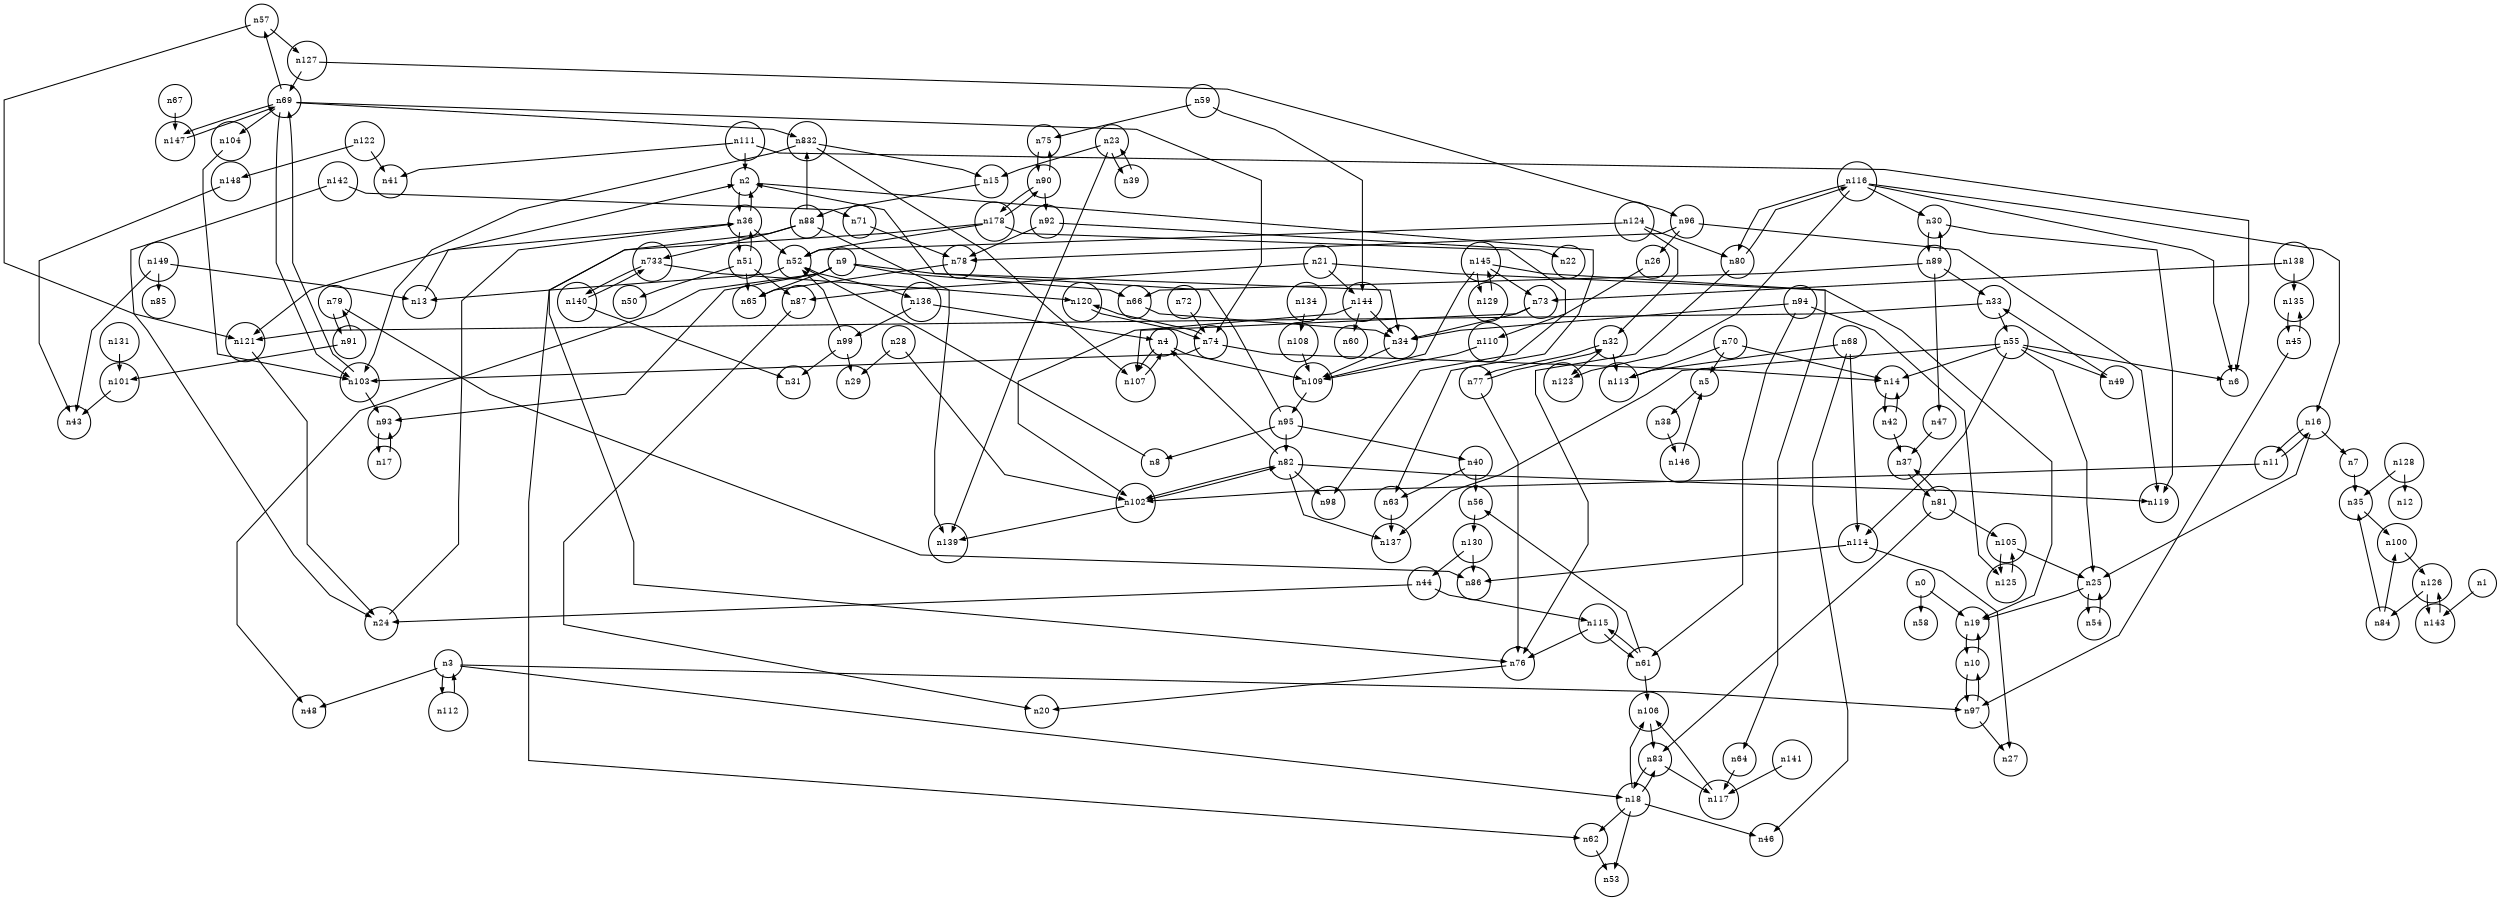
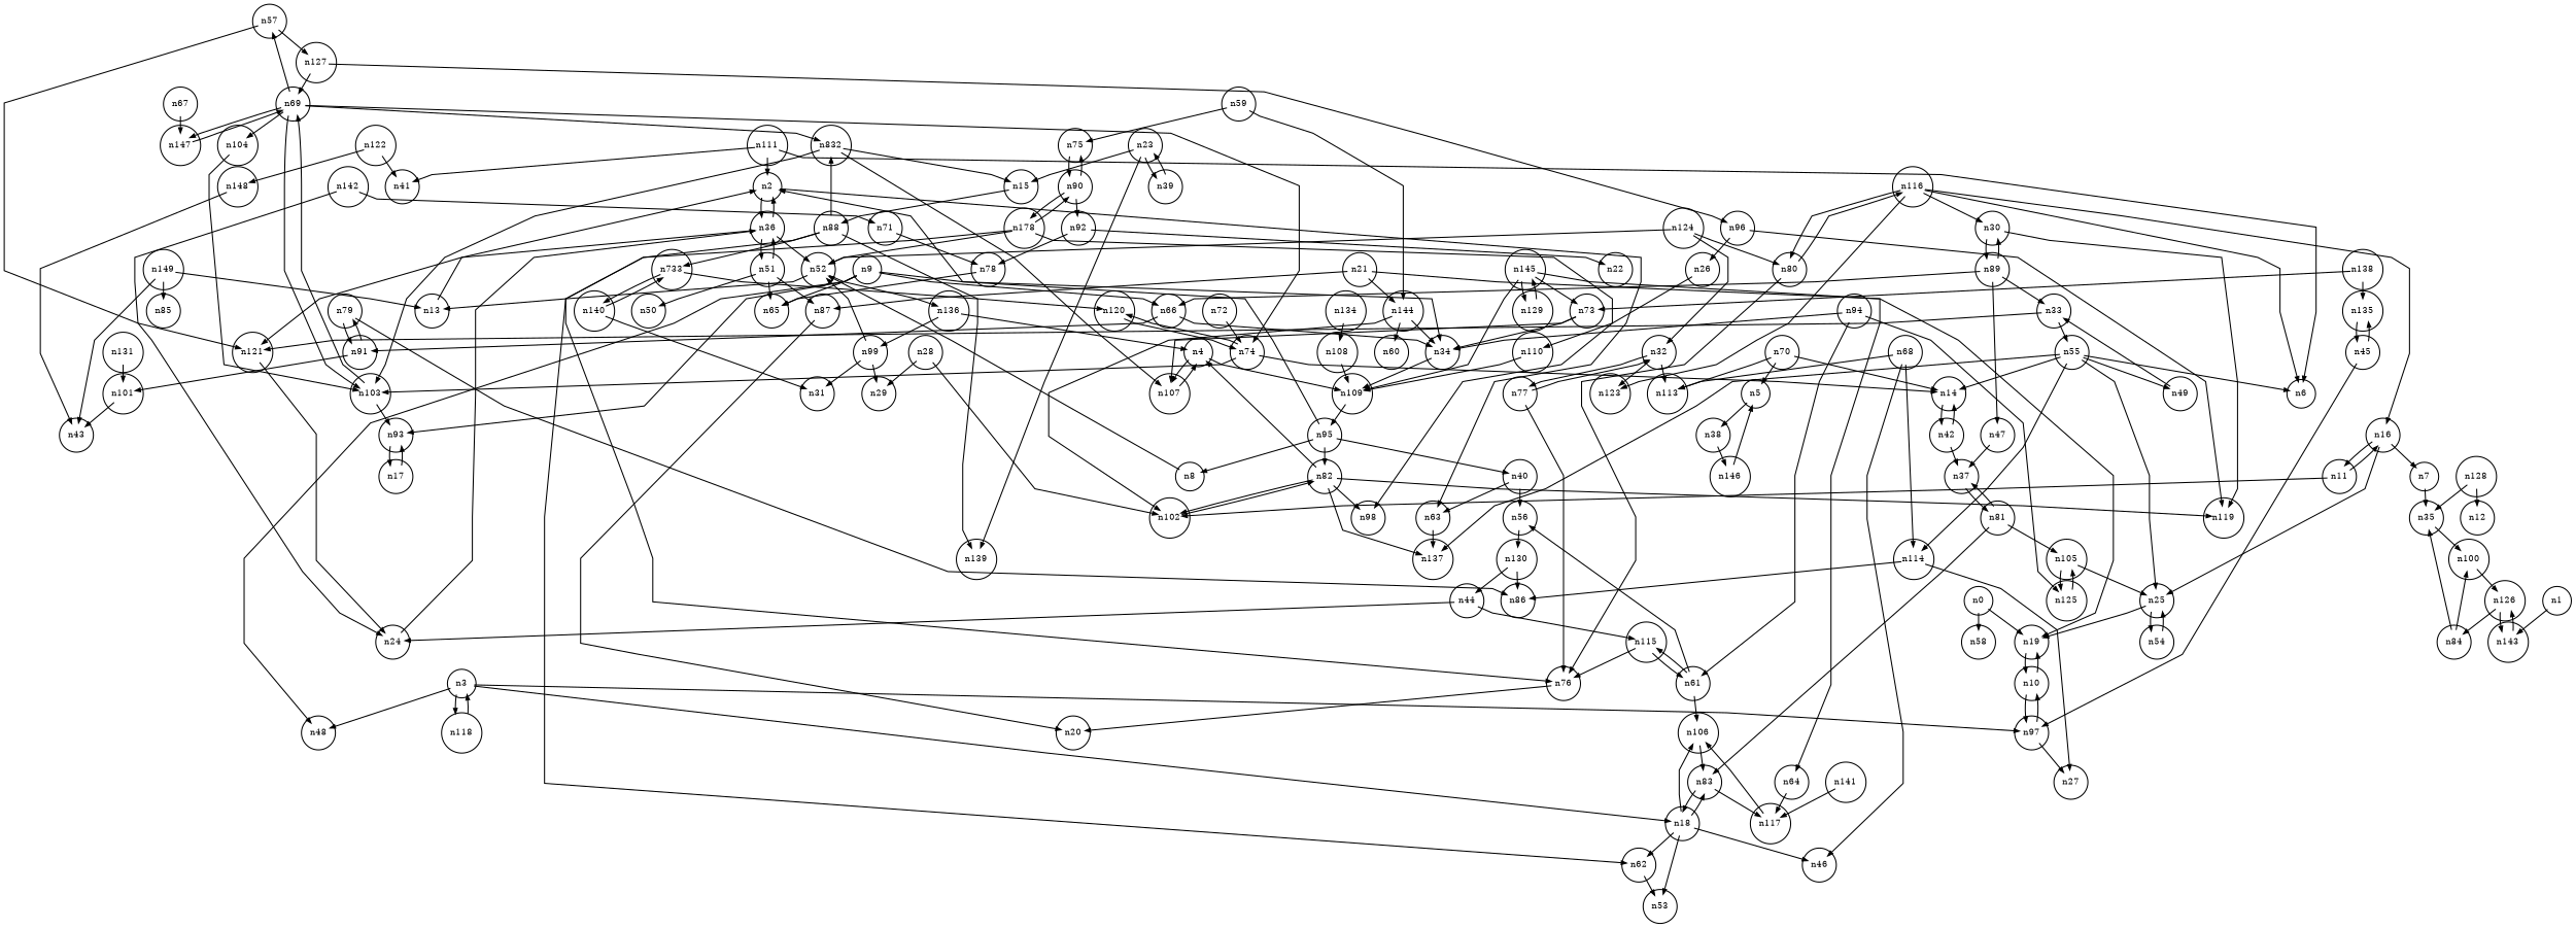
  digraph {
    fontsize=8
    nodesep=0.22
    nodesize=0.32
    ranksep=0.22
    splines=polyline
    node [fixedsize=shape fontsize=8 shape=circle]
    edge [arrowsize=0.5]
    n19 [width=0.32]
    n10 [width=0.32]
    n97 [width=0.32]
    n27 [width=0.32]
    n0 [width=0.32]
    n58 [width=0.32]
    n143 [width=0.32]
    n126 [width=0.32]
    n84 [width=0.32]
    n35 [width=0.32]
    n100 [width=0.32]
    n1 [width=0.32]
    n36 [width=0.32]
    n51 [width=0.32]
    n52 [width=0.32]
    n121 [width=0.32]
    n2 [width=0.32]
    n65 [width=0.32]
    n87 [width=0.32]
    n50 [width=0.32]
    n13 [width=0.32]
    n136 [width=0.32]
    n24 [width=0.32]
    n63 [width=0.32]
    n20 [width=0.32]
    n4 [width=0.32]
    n99 [width=0.32]
    n137 [width=0.32]
    n18 [width=0.32]
    n46 [width=0.32]
    n53 [width=0.32]
    n62 [width=0.32]
    n106 [width=0.32]
    n83 [width=0.32]
    n117 [width=0.32]
    n3 [width=0.32]
    n48 [width=0.32]
-   n112 [width=0.32]
+   n112 [width=0.32 label=n118]
    n107 [width=0.32]
    n109 [width=0.32]
    n95 [width=0.32]
    n8 [width=0.32]
    n82 [width=0.32]
    n40 [width=0.32]
    n102 [width=0.32]
    n119 [width=0.32]
    n98 [width=0.32]
    n56 [width=0.32]
    n7 [width=0.32]
    n29 [width=0.32]
    n31 [width=0.32]
    n34 [width=0.32]
    n9 [width=0.32]
    n66 [width=0.32]
    n93 [width=0.32]
    n91 [width=0.32]
    n17 [width=0.32]
    n101 [width=0.32]
    n79 [width=0.32]
    n43 [width=0.32]
    n86 [width=0.32]
    n16 [width=0.32]
    n25 [width=0.32]
    n11 [width=0.32]
    n54 [width=0.32]
    n139 [width=0.32]
    n21 [width=0.32]
    n144 [width=0.32]
    n60 [width=0.32]
    n15 [width=0.32]
    n88 [width=0.32]
    n76 [width=0.32]
    n132 [label=n832 width=0.32]
    n133 [label=n733 width=0.32]
    n103 [width=0.32]
    n120 [width=0.32]
    n140 [width=0.32]
    n23 [width=0.32]
    n39 [width=0.32]
    n147 [width=0.32]
    n69 [width=0.32]
    n57 [width=0.32]
    n74 [width=0.32]
    n104 [width=0.32]
    n127 [width=0.32]
    n14 [width=0.32]
    n110 [width=0.32]
    n26 [width=0.32]
    n28 [width=0.32]
    n30 [width=0.32]
    n89 [width=0.32]
    n33 [width=0.32]
    n47 [width=0.32]
    n55 [width=0.32]
    n37 [width=0.32]
    n32 [width=0.32]
    n113 [width=0.32]
    n123 [width=0.32]
    n77 [width=0.32]
    n6 [width=0.32]
    n49 [width=0.32]
    n114 [width=0.32]
    n42 [width=0.32]
    n146 [width=0.32]
    n5 [width=0.32]
    n38 [width=0.32]
    n130 [width=0.32]
    n44 [width=0.32]
    n115 [width=0.32]
    n81 [width=0.32]
    n105 [width=0.32]
    n125 [width=0.32]
    n61 [width=0.32]
    n45 [width=0.32]
    n135 [width=0.32]
    n96 [width=0.32]
    n78 [width=0.32]
    n75 [width=0.32]
    n90 [width=0.32]
    n92 [width=0.32]
    n118 [label=n178 width=0.32]
    n22 [width=0.32]
    n59 [width=0.32]
    n64 [width=0.32]
    n67 [width=0.32]
    n68 [width=0.32]
    n70 [width=0.32]
    n71 [width=0.32]
    n72 [width=0.32]
    n73 [width=0.32]
    n80 [width=0.32]
    n116 [width=0.32]
    n94 [width=0.32]
    n108 [width=0.32]
    n111 [width=0.32]
    n41 [width=0.32]
    n122 [width=0.32]
    n148 [width=0.32]
    n124 [width=0.32]
    n128 [width=0.32]
    n12 [width=0.32]
    n131 [width=0.32]
    n134 [width=0.32]
    n138 [width=0.32]
    n141 [width=0.32]
    n142 [width=0.32]
    n145 [width=0.32]
    n129 [width=0.32]
    n149 [width=0.32]
    n85 [width=0.32]
    n19 -> n10
    n10 -> n19
    n10 -> n97
    n97 -> n10
    n97 -> n27
    n0 -> n19
    n0 -> n58
    n143 -> n126
    n126 -> n143
    n126 -> n84
    n84 -> n35
    n84 -> n100
    n35 -> n100
    n100 -> n126
    n1 -> n143
    n36 -> n51
    n36 -> n52
    n36 -> n121
    n36 -> n2
    n51 -> n36
    n51 -> n65
    n51 -> n87
    n51 -> n50
    n52 -> n13
    n52 -> n136
    n121 -> n24
    n2 -> n36
    n2 -> n63
    n87 -> n20
    n13 -> n2
    n136 -> n4
    n136 -> n99
    n24 -> n36
    n63 -> n137
    n4 -> n107
    n4 -> n109
    n99 -> n52
    n99 -> n29
    n99 -> n31
    n18 -> n46
    n18 -> n53
    n18 -> n62
    n18 -> n106
    n18 -> n83
    n62 -> n53
    n106 -> n83
    n83 -> n18
    n83 -> n117
    n117 -> n106
    n3 -> n97
    n3 -> n18
    n3 -> n48
    n3 -> n112
    n112 -> n3
    n107 -> n4
    n109 -> n95
    n95 -> n2
    n95 -> n8
    n95 -> n82
    n95 -> n40
    n8 -> n52
    n82 -> n4
    n82 -> n137
    n82 -> n102
    n82 -> n119
    n82 -> n98
    n40 -> n63
    n40 -> n56
    n102 -> n82
-   n102 -> n139
    n56 -> n130
    n7 -> n35
    n34 -> n109
    n9 -> n65
    n9 -> n48
    n9 -> n34
    n9 -> n66
    n9 -> n93
    n66 -> n34
+   n66 -> n91
    n93 -> n17
    n91 -> n101
    n91 -> n79
    n17 -> n93
    n101 -> n43
    n79 -> n91
    n79 -> n86
    n16 -> n7
    n16 -> n25
    n16 -> n11
    n25 -> n19
    n25 -> n54
    n11 -> n102
    n11 -> n16
    n54 -> n25
    n21 -> n19
    n21 -> n87
    n21 -> n144
    n144 -> n102
    n144 -> n34
    n144 -> n60
    n15 -> n88
    n88 -> n139
    n88 -> n76
    n88 -> n132
    n88 -> n133
    n76 -> n20
    n132 -> n107
    n132 -> n15
    n132 -> n103
    n133 -> n120
    n133 -> n140
    n103 -> n93
    n103 -> n69
    n120 -> n74
    n140 -> n31
    n140 -> n133
    n23 -> n139
    n23 -> n15
    n23 -> n39
    n39 -> n23
    n147 -> n69
    n69 -> n132
    n69 -> n103
    n69 -> n147
    n69 -> n57
    n69 -> n74
    n69 -> n104
    n57 -> n121
    n57 -> n127
    n74 -> n103
    n74 -> n120
    n74 -> n14
    n104 -> n103
    n127 -> n69
    n127 -> n96
    n14 -> n42
    n110 -> n109
    n26 -> n110
    n28 -> n102
    n28 -> n29
    n30 -> n119
    n30 -> n89
    n89 -> n66
    n89 -> n30
    n89 -> n33
    n89 -> n47
    n33 -> n121
    n33 -> n55
    n47 -> n37
    n55 -> n137
    n55 -> n25
    n55 -> n14
    n55 -> n6
    n55 -> n49
    n55 -> n114
    n37 -> n81
    n32 -> n113
    n32 -> n123
    n32 -> n77
    n77 -> n76
    n77 -> n32
    n49 -> n33
    n114 -> n27
    n114 -> n86
    n42 -> n14
    n42 -> n37
    n146 -> n5
    n5 -> n38
    n38 -> n146
    n130 -> n86
    n130 -> n44
    n44 -> n24
    n44 -> n115
    n115 -> n76
    n115 -> n61
    n81 -> n83
    n81 -> n37
    n81 -> n105
    n105 -> n25
    n105 -> n125
    n125 -> n105
    n61 -> n106
    n61 -> n56
    n61 -> n115
    n45 -> n97
    n45 -> n135
    n135 -> n45
    n96 -> n119
    n96 -> n26
-   n96 -> n78
    n78 -> n65
    n75 -> n90
    n90 -> n75
    n90 -> n92
    n90 -> n118
    n92 -> n78
    n92 -> n22
    n118 -> n52
    n118 -> n62
    n118 -> n98
    n118 -> n90
    n59 -> n144
    n59 -> n75
    n64 -> n117
    n67 -> n147
    n68 -> n46
    n68 -> n113
    n68 -> n114
    n70 -> n14
    n70 -> n113
    n70 -> n5
    n71 -> n78
    n72 -> n74
    n73 -> n107
    n73 -> n34
    n80 -> n76
    n80 -> n116
    n116 -> n16
    n116 -> n30
    n116 -> n123
    n116 -> n6
    n116 -> n80
    n94 -> n34
    n94 -> n125
    n94 -> n61
    n108 -> n109
    n111 -> n2
    n111 -> n6
    n111 -> n41
    n122 -> n41
    n122 -> n148
    n148 -> n43
    n124 -> n52
    n124 -> n32
    n124 -> n80
    n128 -> n35
    n128 -> n12
    n131 -> n101
    n134 -> n108
    n138 -> n135
    n138 -> n73
    n141 -> n117
    n142 -> n24
    n142 -> n71
    n145 -> n109
    n145 -> n64
    n145 -> n73
    n145 -> n129
    n129 -> n145
    n149 -> n13
    n149 -> n43
    n149 -> n85
  }
